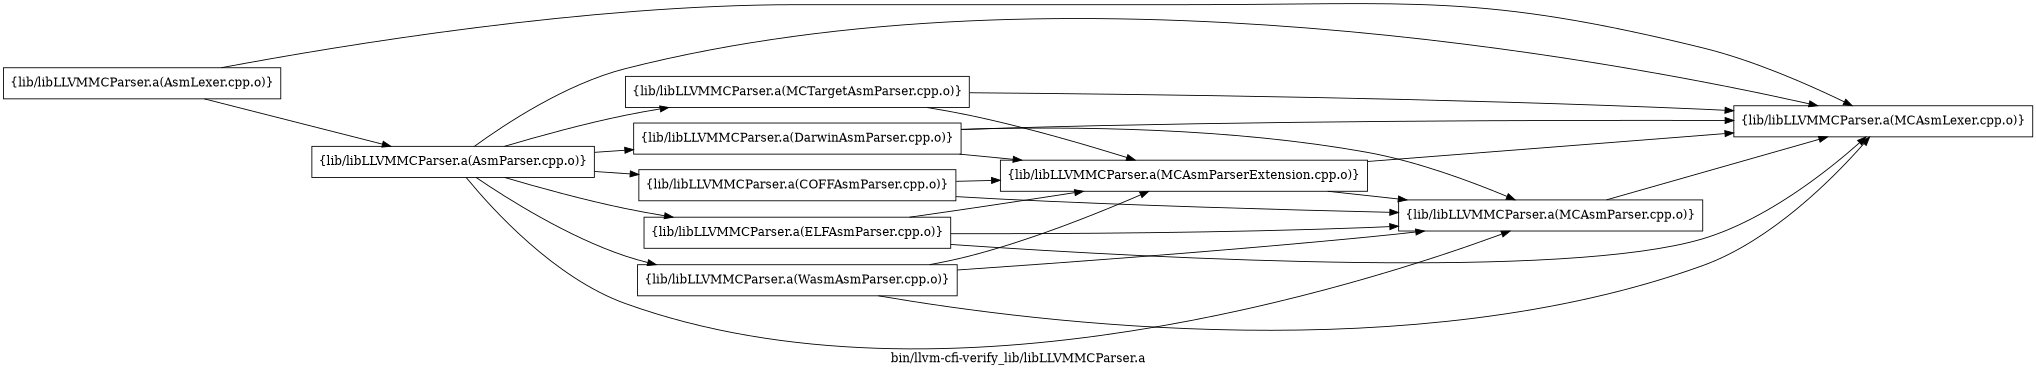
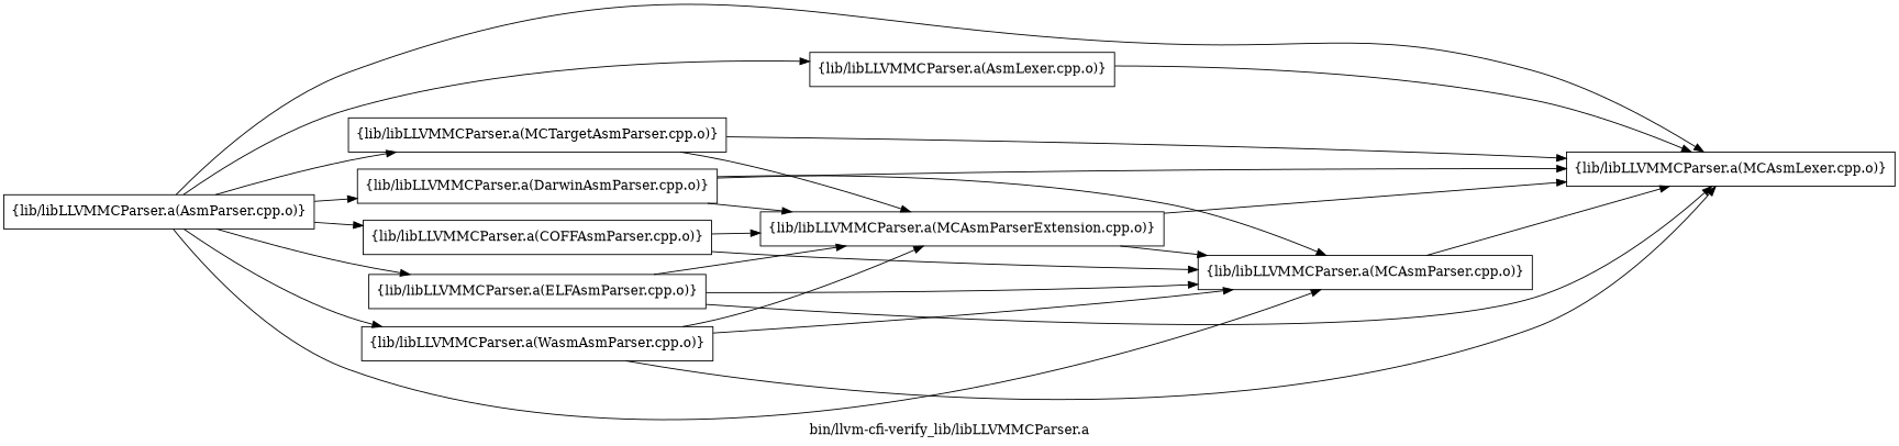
  digraph {
    label="bin/llvm-cfi-verify_lib/libLLVMMCParser.a"
    rankdir=LR
    node [group=0 shape=box]
    n1 [label="{lib/libLLVMMCParser.a(MCAsmLexer.cpp.o)}"]
    n2 [label="{lib/libLLVMMCParser.a(MCAsmParser.cpp.o)}"]
    n3 [label="{lib/libLLVMMCParser.a(MCAsmParserExtension.cpp.o)}"]
    n4 [label="{lib/libLLVMMCParser.a(MCTargetAsmParser.cpp.o)}"]
    n5 [label="{lib/libLLVMMCParser.a(AsmParser.cpp.o)}"]
    n6 [label="{lib/libLLVMMCParser.a(AsmLexer.cpp.o)}"]
    n7 [label="{lib/libLLVMMCParser.a(WasmAsmParser.cpp.o)}"]
    n8 [label="{lib/libLLVMMCParser.a(DarwinAsmParser.cpp.o)}"]
    n9 [label="{lib/libLLVMMCParser.a(ELFAsmParser.cpp.o)}"]
    n10 [label="{lib/libLLVMMCParser.a(COFFAsmParser.cpp.o)}"]
    n2 -> n1
    n3 -> n1
    n3 -> n2
    n4 -> n1
    n4 -> n3
    n5 -> n1
    n5 -> n2
    n5 -> n4
-   n6 -> n5
+   n5 -> n6
    n5 -> n7
    n5 -> n8
    n5 -> n9
    n5 -> n10
    n6 -> n1
    n7 -> n1
    n7 -> n2
    n7 -> n3
    n8 -> n1
    n8 -> n2
    n8 -> n3
    n9 -> n1
    n9 -> n2
    n9 -> n3
    n10 -> n2
    n10 -> n3
  }
